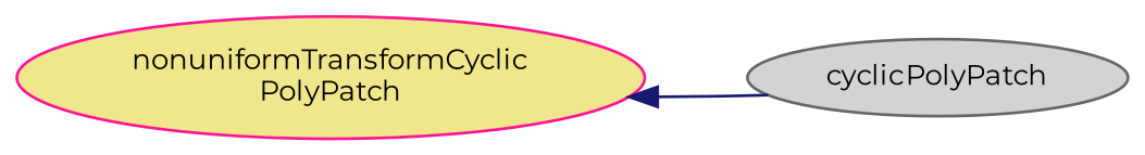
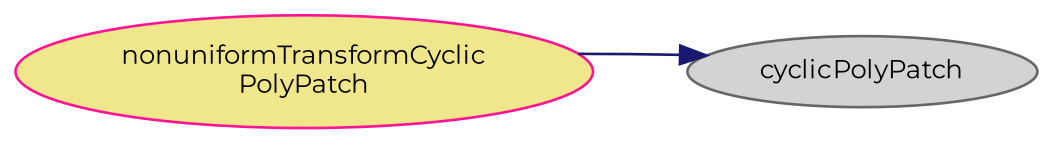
  digraph {
    rankdir=LR
    fontname=Montserrat
    node [fontname=Montserrat fontsize=10 shape=ellipse style=filled]
    n1 [color=deeppink fillcolor=khaki fontcolor=black height=0.2 label="nonuniformTransformCyclic\lPolyPatch" width=0.4]
    n2 [color=gray40 height=0.2 label=cyclicPolyPatch width=0.4 fillcolor=lightgrey]
-   n1 -> n2 [color=midnightblue dir=back fontname=Montserrat fontsize=10 labelfontname=Helvetica labelfontsize=10 style=solid]
+   n2 -> n1 [color=midnightblue dir=back fontname=Montserrat fontsize=10 labelfontname=Helvetica labelfontsize=10 style=solid]
  }
